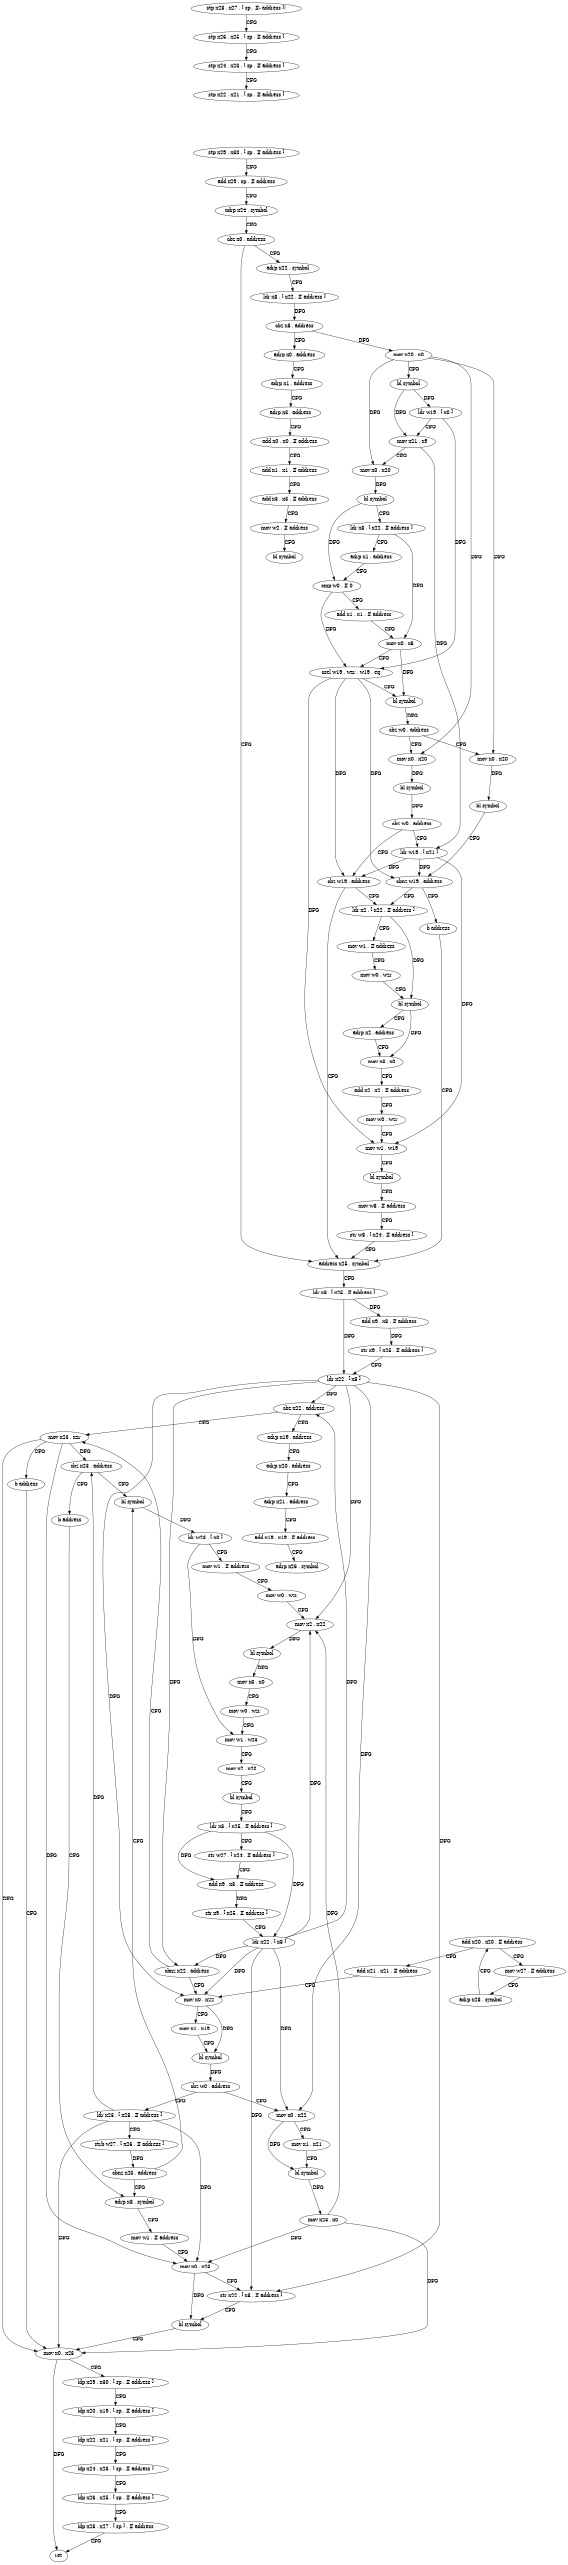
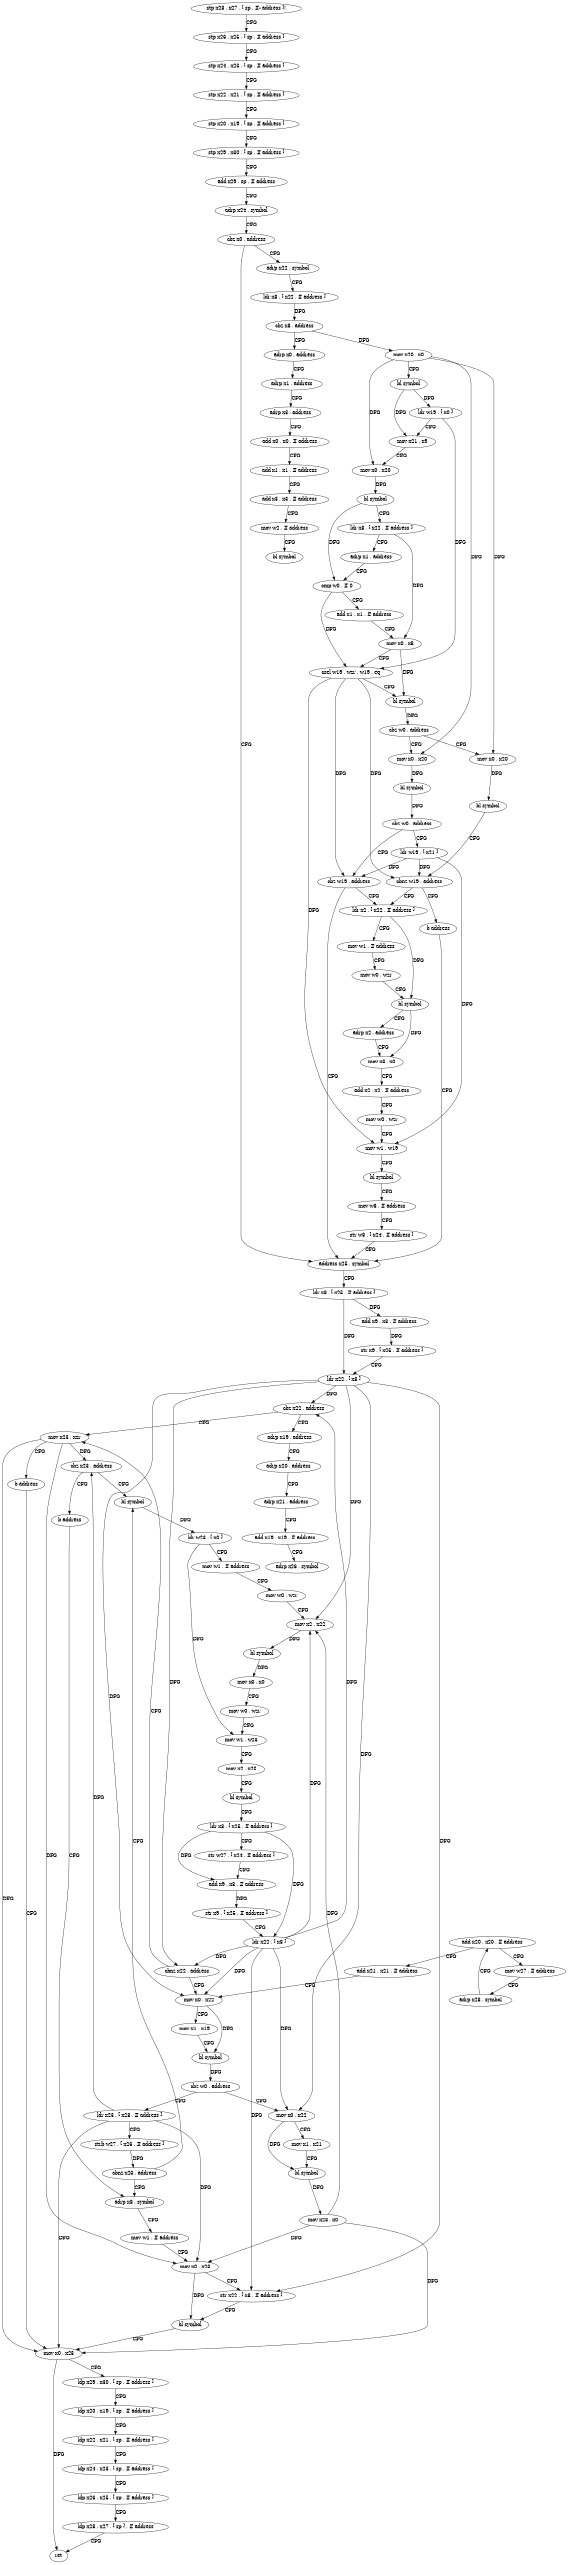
  digraph {
    n1 [label="stp x28 , x27 , [ sp , #- address ]!"]
    n2 [label="stp x26 , x25 , [ sp , # address ]"]
    n3 [label="stp x24 , x23 , [ sp , # address ]"]
    n4 [label="stp x22 , x21 , [ sp , # address ]"]
+   n5 [label="stp x20 , x19 , [ sp , # address ]"]
    n6 [label="stp x29 , x30 , [ sp , # address ]"]
    n7 [label="add x29 , sp , # address"]
    n8 [label="adrp x24 , symbol"]
    n9 [label="cbz x0 , address"]
    n10 [label="address x25 , symbol"]
    n11 [label="adrp x22 , symbol"]
    n12 [label="ldr x8 , [ x25 , # address ]"]
    n13 [label="ldr x8 , [ x22 , # address ]"]
    n14 [label="add x9 , x8 , # address"]
    n15 [label="ldr x22 , [ x8 ]"]
    n16 [label="cbz x8 , address"]
    n17 [label="str x9 , [ x25 , # address ]"]
    n18 [label="cbz x22 , address"]
    n19 [label="mov x0 , x22"]
    n20 [label="mov x0 , x22"]
    n21 [label="str x22 , [ x8 , # address ]"]
    n22 [label="mov x2 , x22"]
    n23 [label="cbnz x22 , address"]
    n24 [label="mov x23 , xzr"]
    n25 [label="adrp x19 , address"]
    n26 [label="mov x1 , x19"]
    n27 [label="bl symbol"]
    n28 [label="mov x1 , x21"]
    n29 [label="bl symbol"]
    n30 [label="bl symbol"]
    n31 [label="bl symbol"]
    n32 [label="b address"]
    n33 [label="mov x0 , x23"]
    n34 [label="cbz x23 , address"]
    n35 [label="mov x0 , x23"]
    n36 [label="adrp x20 , address"]
    n37 [label="ldp x29 , x30 , [ sp , # address ]"]
    n38 [label=ret]
    n39 [label="bl symbol"]
    n40 [label="b address"]
    n41 [label="adrp x21 , address"]
    n42 [label="adrp x0 , address"]
    n43 [label="mov x20 , x0"]
    n44 [label="adrp x1 , address"]
    n45 [label="bl symbol"]
    n46 [label="mov x0 , x20"]
    n47 [label="mov x0 , x20"]
    n48 [label="mov x0 , x20"]
    n49 [label="adrp x3 , address"]
    n50 [label="ldr w19 , [ x0 ]"]
    n51 [label="mov x21 , x9"]
    n52 [label="bl symbol"]
    n53 [label="bl symbol"]
    n54 [label="bl symbol"]
    n55 [label="ldp x20 , x19 , [ sp , # address ]"]
    n56 [label="add x19 , x19 , # address"]
    n57 [label="adrp x26 , symbol"]
    n58 [label="mov w27 , # address"]
    n59 [label="adrp x28 , symbol"]
    n60 [label="add x20 , x20 , # address"]
    n61 [label="add x21 , x21 , # address"]
    n62 [label="cbz w0 , address"]
    n63 [label="add x0 , x0 , # address"]
    n64 [label="add x1 , x1 , # address"]
    n65 [label="add x3 , x3 , # address"]
    n66 [label="mov w2 , # address"]
    n67 [label="bl symbol"]
    n68 [label="csel w19 , wzr , w19 , eq"]
    n69 [label="ldr w19 , [ x21 ]"]
    n70 [label="bl symbol"]
    n71 [label="cbnz w19 , address"]
    n72 [label="cbz w19 , address"]
    n73 [label="mov w1 , w19"]
    n74 [label="ldr x8 , [ x22 , # address ]"]
    n75 [label="cmp w0 , # 0"]
    n76 [label="adrp x1 , address"]
    n77 [label="mov x0 , x8"]
    n78 [label="add x1 , x1 , # address"]
    n79 [label="cbz w0 , address"]
    n80 [label="ldr x2 , [ x22 , # address ]"]
    n81 [label="b address"]
    n82 [label="bl symbol"]
    n83 [label="cbz w0 , address"]
    n84 [label="ldp x22 , x21 , [ sp , # address ]"]
    n85 [label="ldp x24 , x23 , [ sp , # address ]"]
    n86 [label="ldp x26 , x25 , [ sp , # address ]"]
    n87 [label="ldp x28 , x27 , [ sp ] , # address"]
    n88 [label="ldr x23 , [ x28 , # address ]"]
    n89 [label="strb w27 , [ x26 , # address ]"]
    n90 [label="cbnz x23 , address"]
    n91 [label="adrp x8 , symbol"]
    n92 [label="mov w1 , # address"]
    n93 [label="ldr w23 , [ x0 ]"]
    n94 [label="mov w1 , # address"]
    n95 [label="mov w1 , w23"]
    n96 [label="mov x23 , x0"]
    n97 [label="mov w1 , # address"]
    n98 [label="bl symbol"]
    n99 [label="mov w0 , wzr"]
    n100 [label="adrp x2 , address"]
    n101 [label="mov x3 , x0"]
    n102 [label="mov w0 , wzr"]
    n103 [label="mov x2 , x20"]
    n104 [label="mov x3 , x0"]
    n105 [label="mov w0 , wzr"]
    n106 [label="bl symbol"]
    n107 [label="ldr x8 , [ x25 , # address ]"]
    n108 [label="str w27 , [ x24 , # address ]"]
    n109 [label="add x9 , x8 , # address"]
    n110 [label="ldr x22 , [ x8 ]"]
    n111 [label="str x9 , [ x25 , # address ]"]
    n112 [label="add x2 , x2 , # address"]
    n113 [label="mov w0 , wzr"]
    n114 [label="mov w8 , # address"]
    n115 [label="str w8 , [ x24 , # address ]"]
    n1 -> n2 [label=CFG]
    n2 -> n3 [label=CFG]
    n3 -> n4 [label=CFG]
+   n4 -> n5 [label=CFG]
+   n5 -> n6 [label=CFG]
    n6 -> n7 [label=CFG]
    n7 -> n8 [label=CFG]
    n8 -> n9 [label=CFG]
    n9 -> n10 [label=CFG]
    n9 -> n11 [label=CFG]
    n10 -> n12 [label=CFG]
    n11 -> n13 [label=CFG]
    n12 -> n14 [label=DFG]
    n12 -> n15 [label=DFG]
    n13 -> n16 [label=DFG]
    n14 -> n17 [label=DFG]
    n15 -> n18 [label=DFG]
    n15 -> n19 [label=DFG]
    n15 -> n20 [label=DFG]
    n15 -> n21 [label=DFG]
    n15 -> n22 [label=DFG]
    n15 -> n23 [label=DFG]
    n16 -> n42 [label=CFG]
    n16 -> n43 [label=DFG]
    n17 -> n15 [label=CFG]
    n18 -> n24 [label=CFG]
    n18 -> n25 [label=CFG]
    n19 -> n26 [label=CFG]
    n19 -> n27 [label=DFG]
    n20 -> n28 [label=CFG]
    n20 -> n29 [label=DFG]
    n21 -> n30 [label=CFG]
    n22 -> n31 [label=DFG]
    n23 -> n19 [label=CFG]
    n23 -> n24 [label=CFG]
    n24 -> n32 [label=CFG]
    n24 -> n33 [label=DFG]
    n24 -> n34 [label=DFG]
    n24 -> n35 [label=DFG]
    n25 -> n36 [label=CFG]
    n26 -> n27 [label=CFG]
    n27 -> n62 [label=DFG]
    n28 -> n29 [label=CFG]
    n29 -> n96 [label=DFG]
    n30 -> n33 [label=CFG]
    n31 -> n104 [label=DFG]
    n32 -> n33 [label=CFG]
    n33 -> n37 [label=CFG]
    n33 -> n38 [label=DFG]
    n34 -> n39 [label=CFG]
    n34 -> n40 [label=CFG]
    n35 -> n21 [label=CFG]
    n35 -> n30 [label=DFG]
    n36 -> n41 [label=CFG]
    n37 -> n55 [label=CFG]
    n39 -> n93 [label=DFG]
    n40 -> n91 [label=CFG]
    n41 -> n56 [label=CFG]
    n42 -> n44 [label=CFG]
    n43 -> n45 [label=CFG]
    n43 -> n46 [label=DFG]
    n43 -> n47 [label=DFG]
    n43 -> n48 [label=DFG]
    n44 -> n49 [label=CFG]
    n45 -> n50 [label=DFG]
    n45 -> n51 [label=DFG]
    n46 -> n52 [label=DFG]
    n47 -> n53 [label=DFG]
    n48 -> n54 [label=DFG]
    n49 -> n63 [label=CFG]
    n50 -> n51 [label=CFG]
    n50 -> n68 [label=DFG]
    n51 -> n46 [label=CFG]
-   n51 -> n69 [label=DFG]
    n52 -> n74 [label=CFG]
    n52 -> n75 [label=DFG]
    n53 -> n71 [label=CFG]
    n54 -> n83 [label=DFG]
    n55 -> n84 [label=CFG]
    n56 -> n57 [label=CFG]
    n58 -> n59 [label=CFG]
    n59 -> n60 [label=CFG]
    n60 -> n58 [label=CFG]
    n60 -> n61 [label=CFG]
    n61 -> n19 [label=CFG]
    n62 -> n20 [label=CFG]
    n62 -> n88 [label=CFG]
    n63 -> n64 [label=CFG]
    n64 -> n65 [label=CFG]
    n65 -> n66 [label=CFG]
    n66 -> n67 [label=CFG]
    n68 -> n70 [label=CFG]
    n68 -> n71 [label=DFG]
    n68 -> n72 [label=DFG]
    n68 -> n73 [label=DFG]
    n69 -> n71 [label=DFG]
    n69 -> n72 [label=DFG]
    n69 -> n73 [label=DFG]
    n70 -> n79 [label=DFG]
    n71 -> n80 [label=CFG]
    n71 -> n81 [label=CFG]
    n72 -> n10 [label=CFG]
    n72 -> n80 [label=CFG]
    n73 -> n82 [label=CFG]
    n74 -> n76 [label=CFG]
    n74 -> n77 [label=DFG]
    n75 -> n68 [label=DFG]
    n75 -> n78 [label=CFG]
    n76 -> n75 [label=CFG]
    n77 -> n68 [label=CFG]
    n77 -> n70 [label=DFG]
    n78 -> n77 [label=CFG]
    n79 -> n47 [label=CFG]
    n79 -> n48 [label=CFG]
    n80 -> n97 [label=CFG]
    n80 -> n98 [label=DFG]
    n81 -> n10 [label=CFG]
    n82 -> n114 [label=CFG]
    n83 -> n69 [label=CFG]
    n83 -> n72 [label=CFG]
    n84 -> n85 [label=CFG]
    n85 -> n86 [label=CFG]
    n86 -> n87 [label=CFG]
    n87 -> n38 [label=CFG]
    n88 -> n33 [label=DFG]
    n88 -> n34 [label=DFG]
    n88 -> n35 [label=DFG]
    n88 -> n89 [label=CFG]
    n89 -> n90 [label=DFG]
    n90 -> n39 [label=CFG]
    n90 -> n91 [label=CFG]
    n91 -> n92 [label=CFG]
    n92 -> n35 [label=CFG]
    n93 -> n94 [label=CFG]
    n93 -> n95 [label=DFG]
    n94 -> n102 [label=CFG]
    n95 -> n103 [label=CFG]
    n96 -> n22 [label=DFG]
    n96 -> n33 [label=DFG]
    n96 -> n35 [label=DFG]
    n97 -> n99 [label=CFG]
    n98 -> n100 [label=CFG]
    n98 -> n101 [label=DFG]
    n99 -> n98 [label=CFG]
    n100 -> n101 [label=CFG]
    n101 -> n112 [label=CFG]
    n102 -> n22 [label=CFG]
    n103 -> n106 [label=CFG]
    n104 -> n105 [label=CFG]
    n105 -> n95 [label=CFG]
    n106 -> n107 [label=CFG]
    n107 -> n108 [label=CFG]
    n107 -> n109 [label=DFG]
    n107 -> n110 [label=DFG]
    n108 -> n109 [label=CFG]
    n109 -> n111 [label=DFG]
    n110 -> n18 [label=DFG]
    n110 -> n19 [label=DFG]
    n110 -> n20 [label=DFG]
    n110 -> n21 [label=DFG]
    n110 -> n22 [label=DFG]
    n110 -> n23 [label=DFG]
    n111 -> n110 [label=CFG]
    n112 -> n113 [label=CFG]
    n113 -> n73 [label=CFG]
    n114 -> n115 [label=CFG]
    n115 -> n10 [label=CFG]
  }
